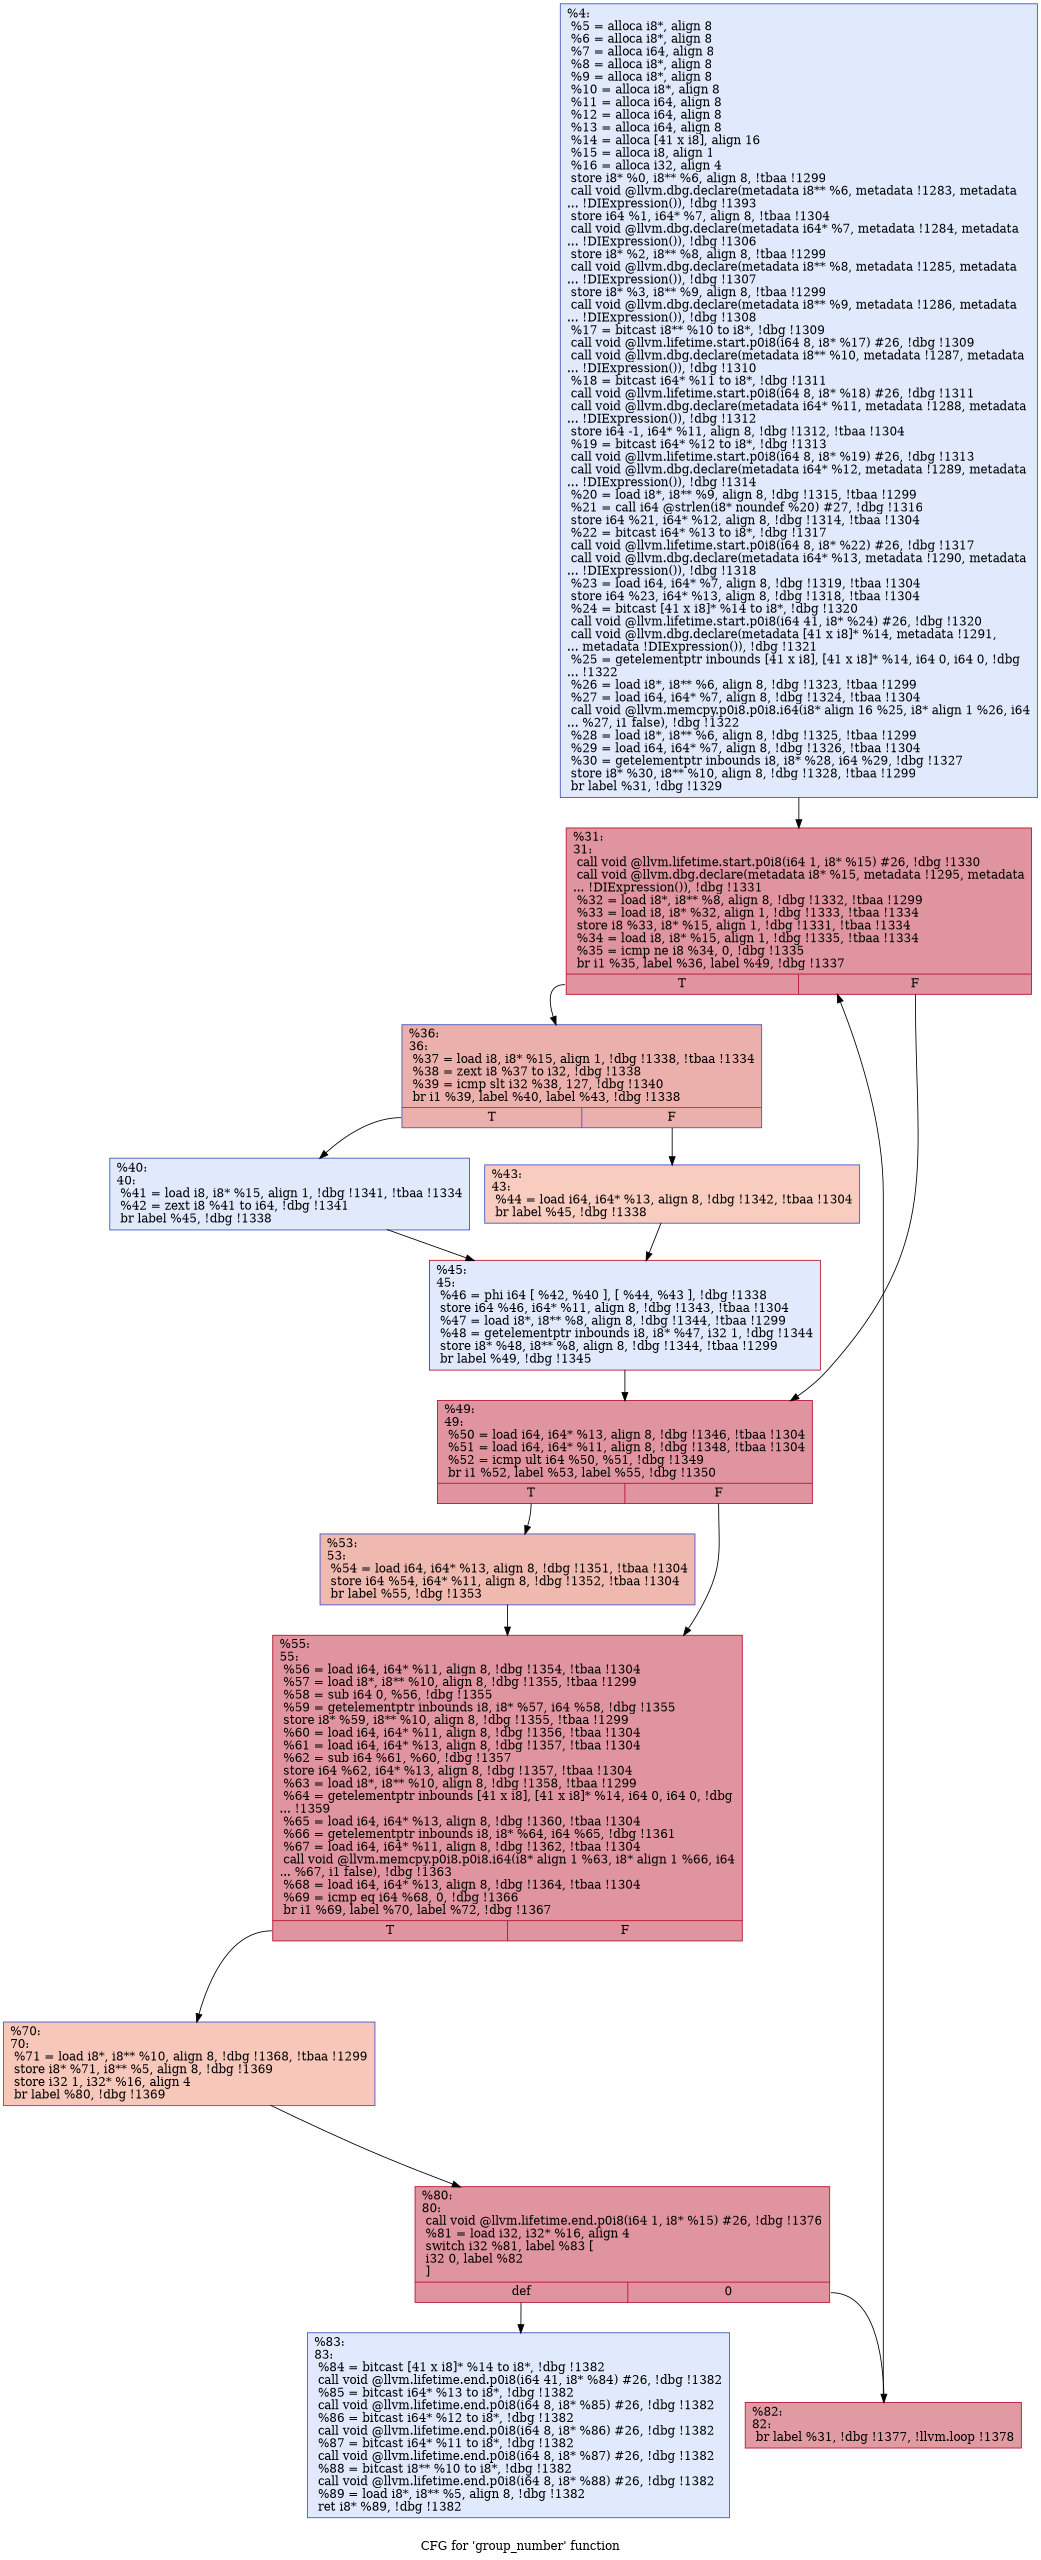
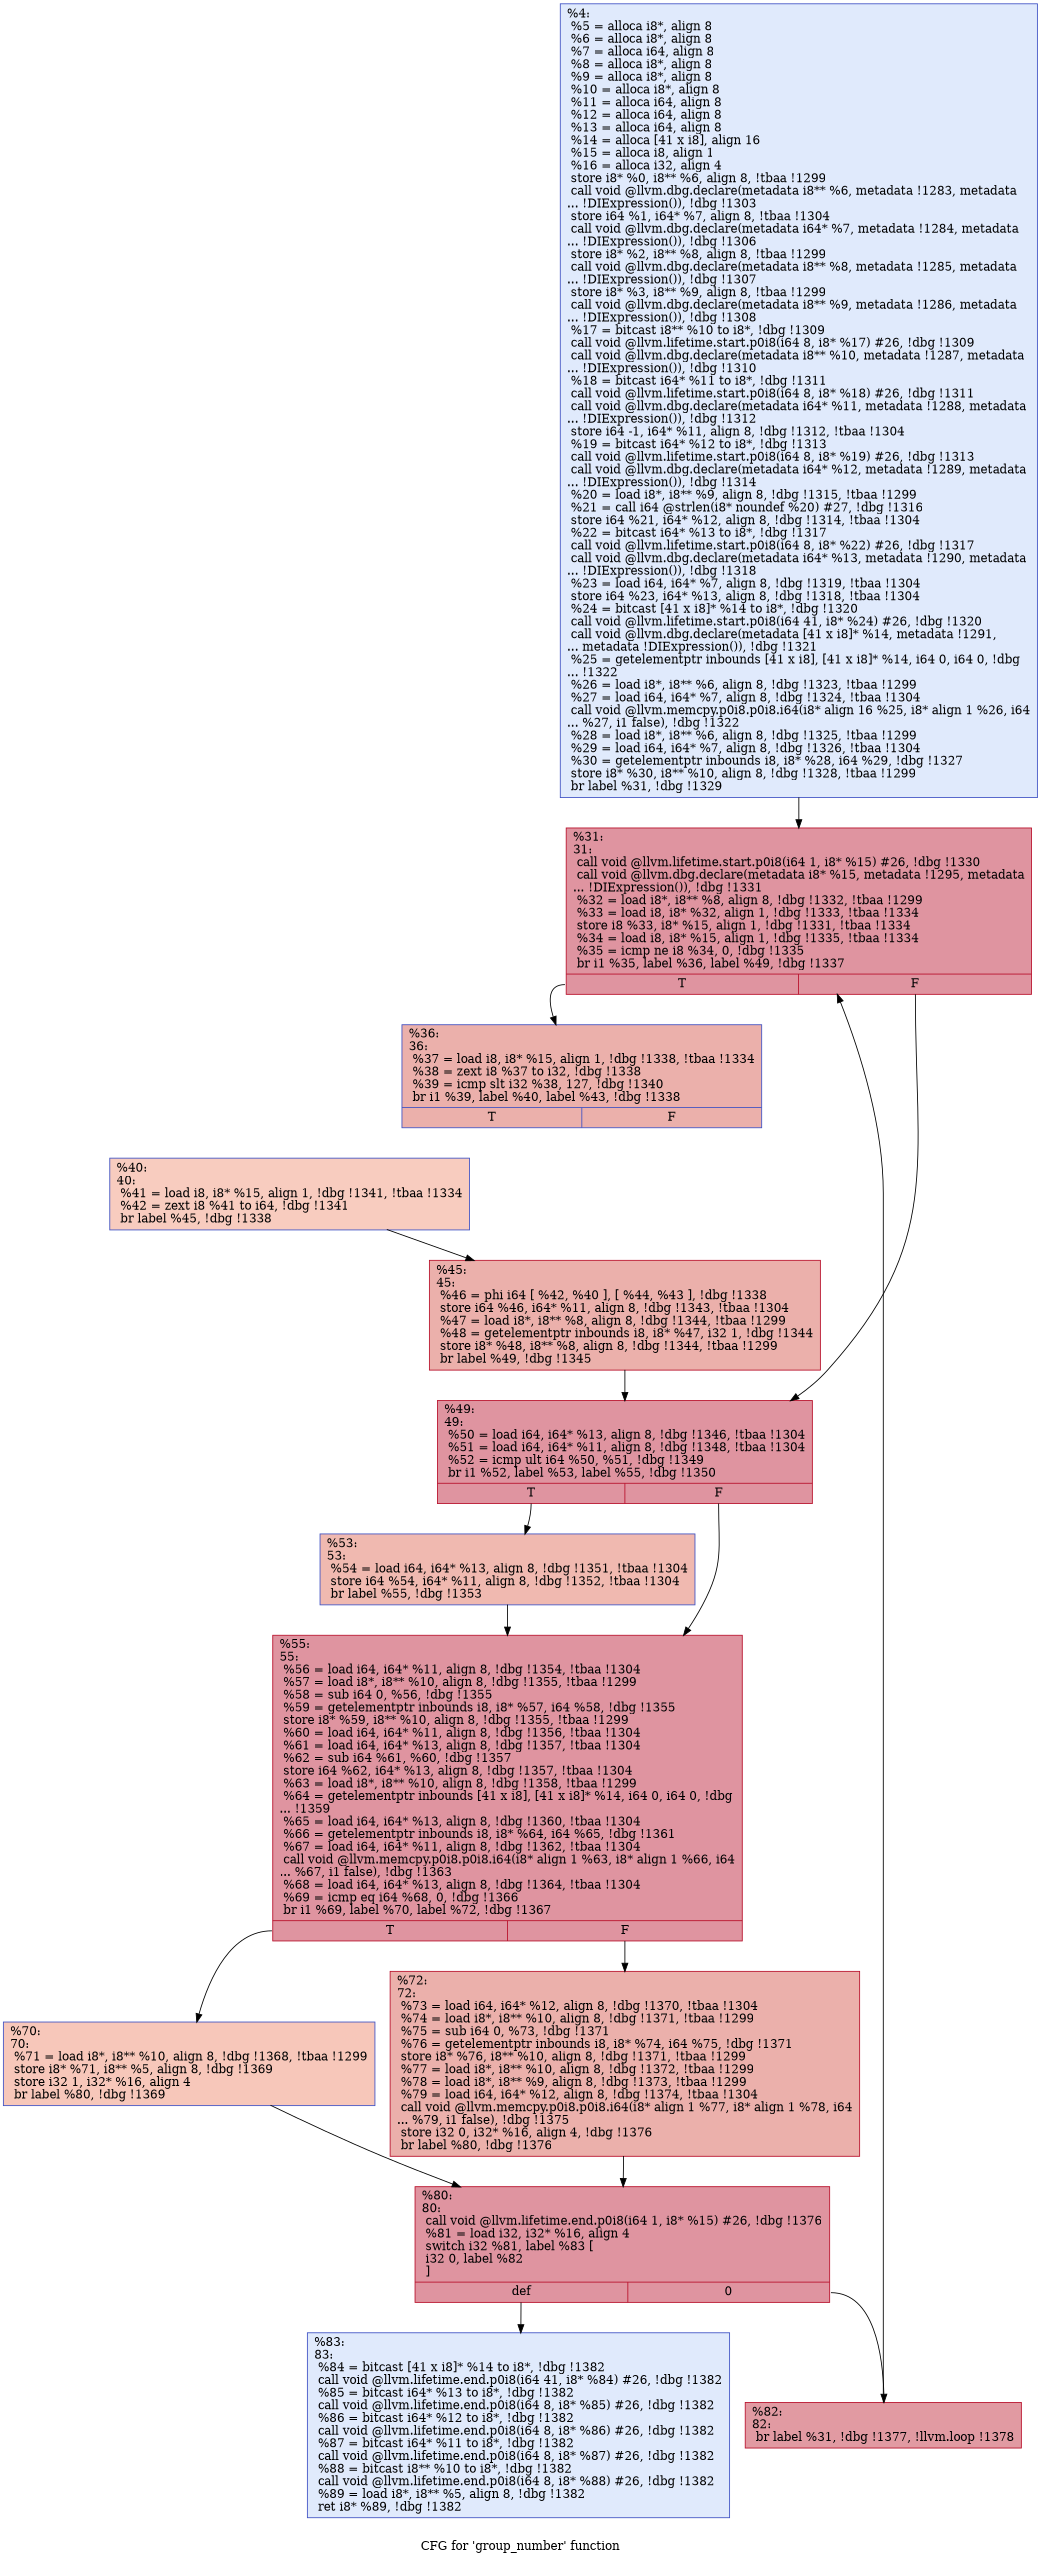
  digraph {
    label="CFG for 'group_number' function"
    node [color="#3d50c3ff" fillcolor="#b70d2870" shape=record style=filled]
-   n1 [fillcolor="#b9d0f970" label="{%4:\l  %5 = alloca i8*, align 8\l  %6 = alloca i8*, align 8\l  %7 = alloca i64, align 8\l  %8 = alloca i8*, align 8\l  %9 = alloca i8*, align 8\l  %10 = alloca i8*, align 8\l  %11 = alloca i64, align 8\l  %12 = alloca i64, align 8\l  %13 = alloca i64, align 8\l  %14 = alloca [41 x i8], align 16\l  %15 = alloca i8, align 1\l  %16 = alloca i32, align 4\l  store i8* %0, i8** %6, align 8, !tbaa !1299\l  call void @llvm.dbg.declare(metadata i8** %6, metadata !1283, metadata\l... !DIExpression()), !dbg !1393\l  store i64 %1, i64* %7, align 8, !tbaa !1304\l  call void @llvm.dbg.declare(metadata i64* %7, metadata !1284, metadata\l... !DIExpression()), !dbg !1306\l  store i8* %2, i8** %8, align 8, !tbaa !1299\l  call void @llvm.dbg.declare(metadata i8** %8, metadata !1285, metadata\l... !DIExpression()), !dbg !1307\l  store i8* %3, i8** %9, align 8, !tbaa !1299\l  call void @llvm.dbg.declare(metadata i8** %9, metadata !1286, metadata\l... !DIExpression()), !dbg !1308\l  %17 = bitcast i8** %10 to i8*, !dbg !1309\l  call void @llvm.lifetime.start.p0i8(i64 8, i8* %17) #26, !dbg !1309\l  call void @llvm.dbg.declare(metadata i8** %10, metadata !1287, metadata\l... !DIExpression()), !dbg !1310\l  %18 = bitcast i64* %11 to i8*, !dbg !1311\l  call void @llvm.lifetime.start.p0i8(i64 8, i8* %18) #26, !dbg !1311\l  call void @llvm.dbg.declare(metadata i64* %11, metadata !1288, metadata\l... !DIExpression()), !dbg !1312\l  store i64 -1, i64* %11, align 8, !dbg !1312, !tbaa !1304\l  %19 = bitcast i64* %12 to i8*, !dbg !1313\l  call void @llvm.lifetime.start.p0i8(i64 8, i8* %19) #26, !dbg !1313\l  call void @llvm.dbg.declare(metadata i64* %12, metadata !1289, metadata\l... !DIExpression()), !dbg !1314\l  %20 = load i8*, i8** %9, align 8, !dbg !1315, !tbaa !1299\l  %21 = call i64 @strlen(i8* noundef %20) #27, !dbg !1316\l  store i64 %21, i64* %12, align 8, !dbg !1314, !tbaa !1304\l  %22 = bitcast i64* %13 to i8*, !dbg !1317\l  call void @llvm.lifetime.start.p0i8(i64 8, i8* %22) #26, !dbg !1317\l  call void @llvm.dbg.declare(metadata i64* %13, metadata !1290, metadata\l... !DIExpression()), !dbg !1318\l  %23 = load i64, i64* %7, align 8, !dbg !1319, !tbaa !1304\l  store i64 %23, i64* %13, align 8, !dbg !1318, !tbaa !1304\l  %24 = bitcast [41 x i8]* %14 to i8*, !dbg !1320\l  call void @llvm.lifetime.start.p0i8(i64 41, i8* %24) #26, !dbg !1320\l  call void @llvm.dbg.declare(metadata [41 x i8]* %14, metadata !1291,\l... metadata !DIExpression()), !dbg !1321\l  %25 = getelementptr inbounds [41 x i8], [41 x i8]* %14, i64 0, i64 0, !dbg\l... !1322\l  %26 = load i8*, i8** %6, align 8, !dbg !1323, !tbaa !1299\l  %27 = load i64, i64* %7, align 8, !dbg !1324, !tbaa !1304\l  call void @llvm.memcpy.p0i8.p0i8.i64(i8* align 16 %25, i8* align 1 %26, i64\l... %27, i1 false), !dbg !1322\l  %28 = load i8*, i8** %6, align 8, !dbg !1325, !tbaa !1299\l  %29 = load i64, i64* %7, align 8, !dbg !1326, !tbaa !1304\l  %30 = getelementptr inbounds i8, i8* %28, i64 %29, !dbg !1327\l  store i8* %30, i8** %10, align 8, !dbg !1328, !tbaa !1299\l  br label %31, !dbg !1329\l}"]
+   n1 [fillcolor="#b9d0f970" label="{%4:\l  %5 = alloca i8*, align 8\l  %6 = alloca i8*, align 8\l  %7 = alloca i64, align 8\l  %8 = alloca i8*, align 8\l  %9 = alloca i8*, align 8\l  %10 = alloca i8*, align 8\l  %11 = alloca i64, align 8\l  %12 = alloca i64, align 8\l  %13 = alloca i64, align 8\l  %14 = alloca [41 x i8], align 16\l  %15 = alloca i8, align 1\l  %16 = alloca i32, align 4\l  store i8* %0, i8** %6, align 8, !tbaa !1299\l  call void @llvm.dbg.declare(metadata i8** %6, metadata !1283, metadata\l... !DIExpression()), !dbg !1303\l  store i64 %1, i64* %7, align 8, !tbaa !1304\l  call void @llvm.dbg.declare(metadata i64* %7, metadata !1284, metadata\l... !DIExpression()), !dbg !1306\l  store i8* %2, i8** %8, align 8, !tbaa !1299\l  call void @llvm.dbg.declare(metadata i8** %8, metadata !1285, metadata\l... !DIExpression()), !dbg !1307\l  store i8* %3, i8** %9, align 8, !tbaa !1299\l  call void @llvm.dbg.declare(metadata i8** %9, metadata !1286, metadata\l... !DIExpression()), !dbg !1308\l  %17 = bitcast i8** %10 to i8*, !dbg !1309\l  call void @llvm.lifetime.start.p0i8(i64 8, i8* %17) #26, !dbg !1309\l  call void @llvm.dbg.declare(metadata i8** %10, metadata !1287, metadata\l... !DIExpression()), !dbg !1310\l  %18 = bitcast i64* %11 to i8*, !dbg !1311\l  call void @llvm.lifetime.start.p0i8(i64 8, i8* %18) #26, !dbg !1311\l  call void @llvm.dbg.declare(metadata i64* %11, metadata !1288, metadata\l... !DIExpression()), !dbg !1312\l  store i64 -1, i64* %11, align 8, !dbg !1312, !tbaa !1304\l  %19 = bitcast i64* %12 to i8*, !dbg !1313\l  call void @llvm.lifetime.start.p0i8(i64 8, i8* %19) #26, !dbg !1313\l  call void @llvm.dbg.declare(metadata i64* %12, metadata !1289, metadata\l... !DIExpression()), !dbg !1314\l  %20 = load i8*, i8** %9, align 8, !dbg !1315, !tbaa !1299\l  %21 = call i64 @strlen(i8* noundef %20) #27, !dbg !1316\l  store i64 %21, i64* %12, align 8, !dbg !1314, !tbaa !1304\l  %22 = bitcast i64* %13 to i8*, !dbg !1317\l  call void @llvm.lifetime.start.p0i8(i64 8, i8* %22) #26, !dbg !1317\l  call void @llvm.dbg.declare(metadata i64* %13, metadata !1290, metadata\l... !DIExpression()), !dbg !1318\l  %23 = load i64, i64* %7, align 8, !dbg !1319, !tbaa !1304\l  store i64 %23, i64* %13, align 8, !dbg !1318, !tbaa !1304\l  %24 = bitcast [41 x i8]* %14 to i8*, !dbg !1320\l  call void @llvm.lifetime.start.p0i8(i64 41, i8* %24) #26, !dbg !1320\l  call void @llvm.dbg.declare(metadata [41 x i8]* %14, metadata !1291,\l... metadata !DIExpression()), !dbg !1321\l  %25 = getelementptr inbounds [41 x i8], [41 x i8]* %14, i64 0, i64 0, !dbg\l... !1322\l  %26 = load i8*, i8** %6, align 8, !dbg !1323, !tbaa !1299\l  %27 = load i64, i64* %7, align 8, !dbg !1324, !tbaa !1304\l  call void @llvm.memcpy.p0i8.p0i8.i64(i8* align 16 %25, i8* align 1 %26, i64\l... %27, i1 false), !dbg !1322\l  %28 = load i8*, i8** %6, align 8, !dbg !1325, !tbaa !1299\l  %29 = load i64, i64* %7, align 8, !dbg !1326, !tbaa !1304\l  %30 = getelementptr inbounds i8, i8* %28, i64 %29, !dbg !1327\l  store i8* %30, i8** %10, align 8, !dbg !1328, !tbaa !1299\l  br label %31, !dbg !1329\l}"]
    n2 [color="#b70d28ff" label="{%31:\l31:                                               \l  call void @llvm.lifetime.start.p0i8(i64 1, i8* %15) #26, !dbg !1330\l  call void @llvm.dbg.declare(metadata i8* %15, metadata !1295, metadata\l... !DIExpression()), !dbg !1331\l  %32 = load i8*, i8** %8, align 8, !dbg !1332, !tbaa !1299\l  %33 = load i8, i8* %32, align 1, !dbg !1333, !tbaa !1334\l  store i8 %33, i8* %15, align 1, !dbg !1331, !tbaa !1334\l  %34 = load i8, i8* %15, align 1, !dbg !1335, !tbaa !1334\l  %35 = icmp ne i8 %34, 0, !dbg !1335\l  br i1 %35, label %36, label %49, !dbg !1337\l|{<s0>T|<s1>F}}"]
    n3 [fillcolor="#d24b4070" label="{%36:\l36:                                               \l  %37 = load i8, i8* %15, align 1, !dbg !1338, !tbaa !1334\l  %38 = zext i8 %37 to i32, !dbg !1338\l  %39 = icmp slt i32 %38, 127, !dbg !1340\l  br i1 %39, label %40, label %43, !dbg !1338\l|{<s0>T|<s1>F}}"]
    n4 [color="#b70d28ff" label="{%49:\l49:                                               \l  %50 = load i64, i64* %13, align 8, !dbg !1346, !tbaa !1304\l  %51 = load i64, i64* %11, align 8, !dbg !1348, !tbaa !1304\l  %52 = icmp ult i64 %50, %51, !dbg !1349\l  br i1 %52, label %53, label %55, !dbg !1350\l|{<s0>T|<s1>F}}"]
-   n5 [fillcolor="#b9d0f970" label="{%40:\l40:                                               \l  %41 = load i8, i8* %15, align 1, !dbg !1341, !tbaa !1334\l  %42 = zext i8 %41 to i64, !dbg !1341\l  br label %45, !dbg !1338\l}"]
-   n6 [fillcolor="#f08b6e70" label="{%43:\l43:                                               \l  %44 = load i64, i64* %13, align 8, !dbg !1342, !tbaa !1304\l  br label %45, !dbg !1338\l}"]
+   n5 [fillcolor="#f08b6e70" label="{%40:\l40:                                               \l  %41 = load i8, i8* %15, align 1, !dbg !1341, !tbaa !1334\l  %42 = zext i8 %41 to i64, !dbg !1341\l  br label %45, !dbg !1338\l}"]
    n7 [fillcolor="#de614d70" label="{%53:\l53:                                               \l  %54 = load i64, i64* %13, align 8, !dbg !1351, !tbaa !1304\l  store i64 %54, i64* %11, align 8, !dbg !1352, !tbaa !1304\l  br label %55, !dbg !1353\l}"]
    n8 [color="#b70d28ff" label="{%55:\l55:                                               \l  %56 = load i64, i64* %11, align 8, !dbg !1354, !tbaa !1304\l  %57 = load i8*, i8** %10, align 8, !dbg !1355, !tbaa !1299\l  %58 = sub i64 0, %56, !dbg !1355\l  %59 = getelementptr inbounds i8, i8* %57, i64 %58, !dbg !1355\l  store i8* %59, i8** %10, align 8, !dbg !1355, !tbaa !1299\l  %60 = load i64, i64* %11, align 8, !dbg !1356, !tbaa !1304\l  %61 = load i64, i64* %13, align 8, !dbg !1357, !tbaa !1304\l  %62 = sub i64 %61, %60, !dbg !1357\l  store i64 %62, i64* %13, align 8, !dbg !1357, !tbaa !1304\l  %63 = load i8*, i8** %10, align 8, !dbg !1358, !tbaa !1299\l  %64 = getelementptr inbounds [41 x i8], [41 x i8]* %14, i64 0, i64 0, !dbg\l... !1359\l  %65 = load i64, i64* %13, align 8, !dbg !1360, !tbaa !1304\l  %66 = getelementptr inbounds i8, i8* %64, i64 %65, !dbg !1361\l  %67 = load i64, i64* %11, align 8, !dbg !1362, !tbaa !1304\l  call void @llvm.memcpy.p0i8.p0i8.i64(i8* align 1 %63, i8* align 1 %66, i64\l... %67, i1 false), !dbg !1363\l  %68 = load i64, i64* %13, align 8, !dbg !1364, !tbaa !1304\l  %69 = icmp eq i64 %68, 0, !dbg !1366\l  br i1 %69, label %70, label %72, !dbg !1367\l|{<s0>T|<s1>F}}"]
-   n9 [color="#b70d28ff" fillcolor="#b9d0f970" label="{%45:\l45:                                               \l  %46 = phi i64 [ %42, %40 ], [ %44, %43 ], !dbg !1338\l  store i64 %46, i64* %11, align 8, !dbg !1343, !tbaa !1304\l  %47 = load i8*, i8** %8, align 8, !dbg !1344, !tbaa !1299\l  %48 = getelementptr inbounds i8, i8* %47, i32 1, !dbg !1344\l  store i8* %48, i8** %8, align 8, !dbg !1344, !tbaa !1299\l  br label %49, !dbg !1345\l}"]
+   n9 [color="#b70d28ff" fillcolor="#d24b4070" label="{%45:\l45:                                               \l  %46 = phi i64 [ %42, %40 ], [ %44, %43 ], !dbg !1338\l  store i64 %46, i64* %11, align 8, !dbg !1343, !tbaa !1304\l  %47 = load i8*, i8** %8, align 8, !dbg !1344, !tbaa !1299\l  %48 = getelementptr inbounds i8, i8* %47, i32 1, !dbg !1344\l  store i8* %48, i8** %8, align 8, !dbg !1344, !tbaa !1299\l  br label %49, !dbg !1345\l}"]
    n10 [fillcolor="#ec7f6370" label="{%70:\l70:                                               \l  %71 = load i8*, i8** %10, align 8, !dbg !1368, !tbaa !1299\l  store i8* %71, i8** %5, align 8, !dbg !1369\l  store i32 1, i32* %16, align 4\l  br label %80, !dbg !1369\l}"]
+   n11 [color="#b70d28ff" fillcolor="#d24b4070" label="{%72:\l72:                                               \l  %73 = load i64, i64* %12, align 8, !dbg !1370, !tbaa !1304\l  %74 = load i8*, i8** %10, align 8, !dbg !1371, !tbaa !1299\l  %75 = sub i64 0, %73, !dbg !1371\l  %76 = getelementptr inbounds i8, i8* %74, i64 %75, !dbg !1371\l  store i8* %76, i8** %10, align 8, !dbg !1371, !tbaa !1299\l  %77 = load i8*, i8** %10, align 8, !dbg !1372, !tbaa !1299\l  %78 = load i8*, i8** %9, align 8, !dbg !1373, !tbaa !1299\l  %79 = load i64, i64* %12, align 8, !dbg !1374, !tbaa !1304\l  call void @llvm.memcpy.p0i8.p0i8.i64(i8* align 1 %77, i8* align 1 %78, i64\l... %79, i1 false), !dbg !1375\l  store i32 0, i32* %16, align 4, !dbg !1376\l  br label %80, !dbg !1376\l}"]
    n12 [color="#b70d28ff" label="{%80:\l80:                                               \l  call void @llvm.lifetime.end.p0i8(i64 1, i8* %15) #26, !dbg !1376\l  %81 = load i32, i32* %16, align 4\l  switch i32 %81, label %83 [\l    i32 0, label %82\l  ]\l|{<s0>def|<s1>0}}"]
    n13 [fillcolor="#b9d0f970" label="{%83:\l83:                                               \l  %84 = bitcast [41 x i8]* %14 to i8*, !dbg !1382\l  call void @llvm.lifetime.end.p0i8(i64 41, i8* %84) #26, !dbg !1382\l  %85 = bitcast i64* %13 to i8*, !dbg !1382\l  call void @llvm.lifetime.end.p0i8(i64 8, i8* %85) #26, !dbg !1382\l  %86 = bitcast i64* %12 to i8*, !dbg !1382\l  call void @llvm.lifetime.end.p0i8(i64 8, i8* %86) #26, !dbg !1382\l  %87 = bitcast i64* %11 to i8*, !dbg !1382\l  call void @llvm.lifetime.end.p0i8(i64 8, i8* %87) #26, !dbg !1382\l  %88 = bitcast i8** %10 to i8*, !dbg !1382\l  call void @llvm.lifetime.end.p0i8(i64 8, i8* %88) #26, !dbg !1382\l  %89 = load i8*, i8** %5, align 8, !dbg !1382\l  ret i8* %89, !dbg !1382\l}"]
    n14 [color="#b70d28ff" fillcolor="#bb1b2c70" label="{%82:\l82:                                               \l  br label %31, !dbg !1377, !llvm.loop !1378\l}"]
    n1 -> n2
    n2 -> n3 [tailport=s0]
    n2 -> n4 [tailport=s1]
-   n3 -> n5 [tailport=s0]
-   n3 -> n6 [tailport=s1]
    n4 -> n7 [tailport=s0]
    n4 -> n8 [tailport=s1]
    n5 -> n9
-   n6 -> n9
    n7 -> n8
    n8 -> n10 [tailport=s0]
+   n8 -> n11 [tailport=s1]
    n9 -> n4
    n10 -> n12
+   n11 -> n12
    n12 -> n13 [tailport=s0]
    n12 -> n14 [tailport=s1]
    n14 -> n2
  }
